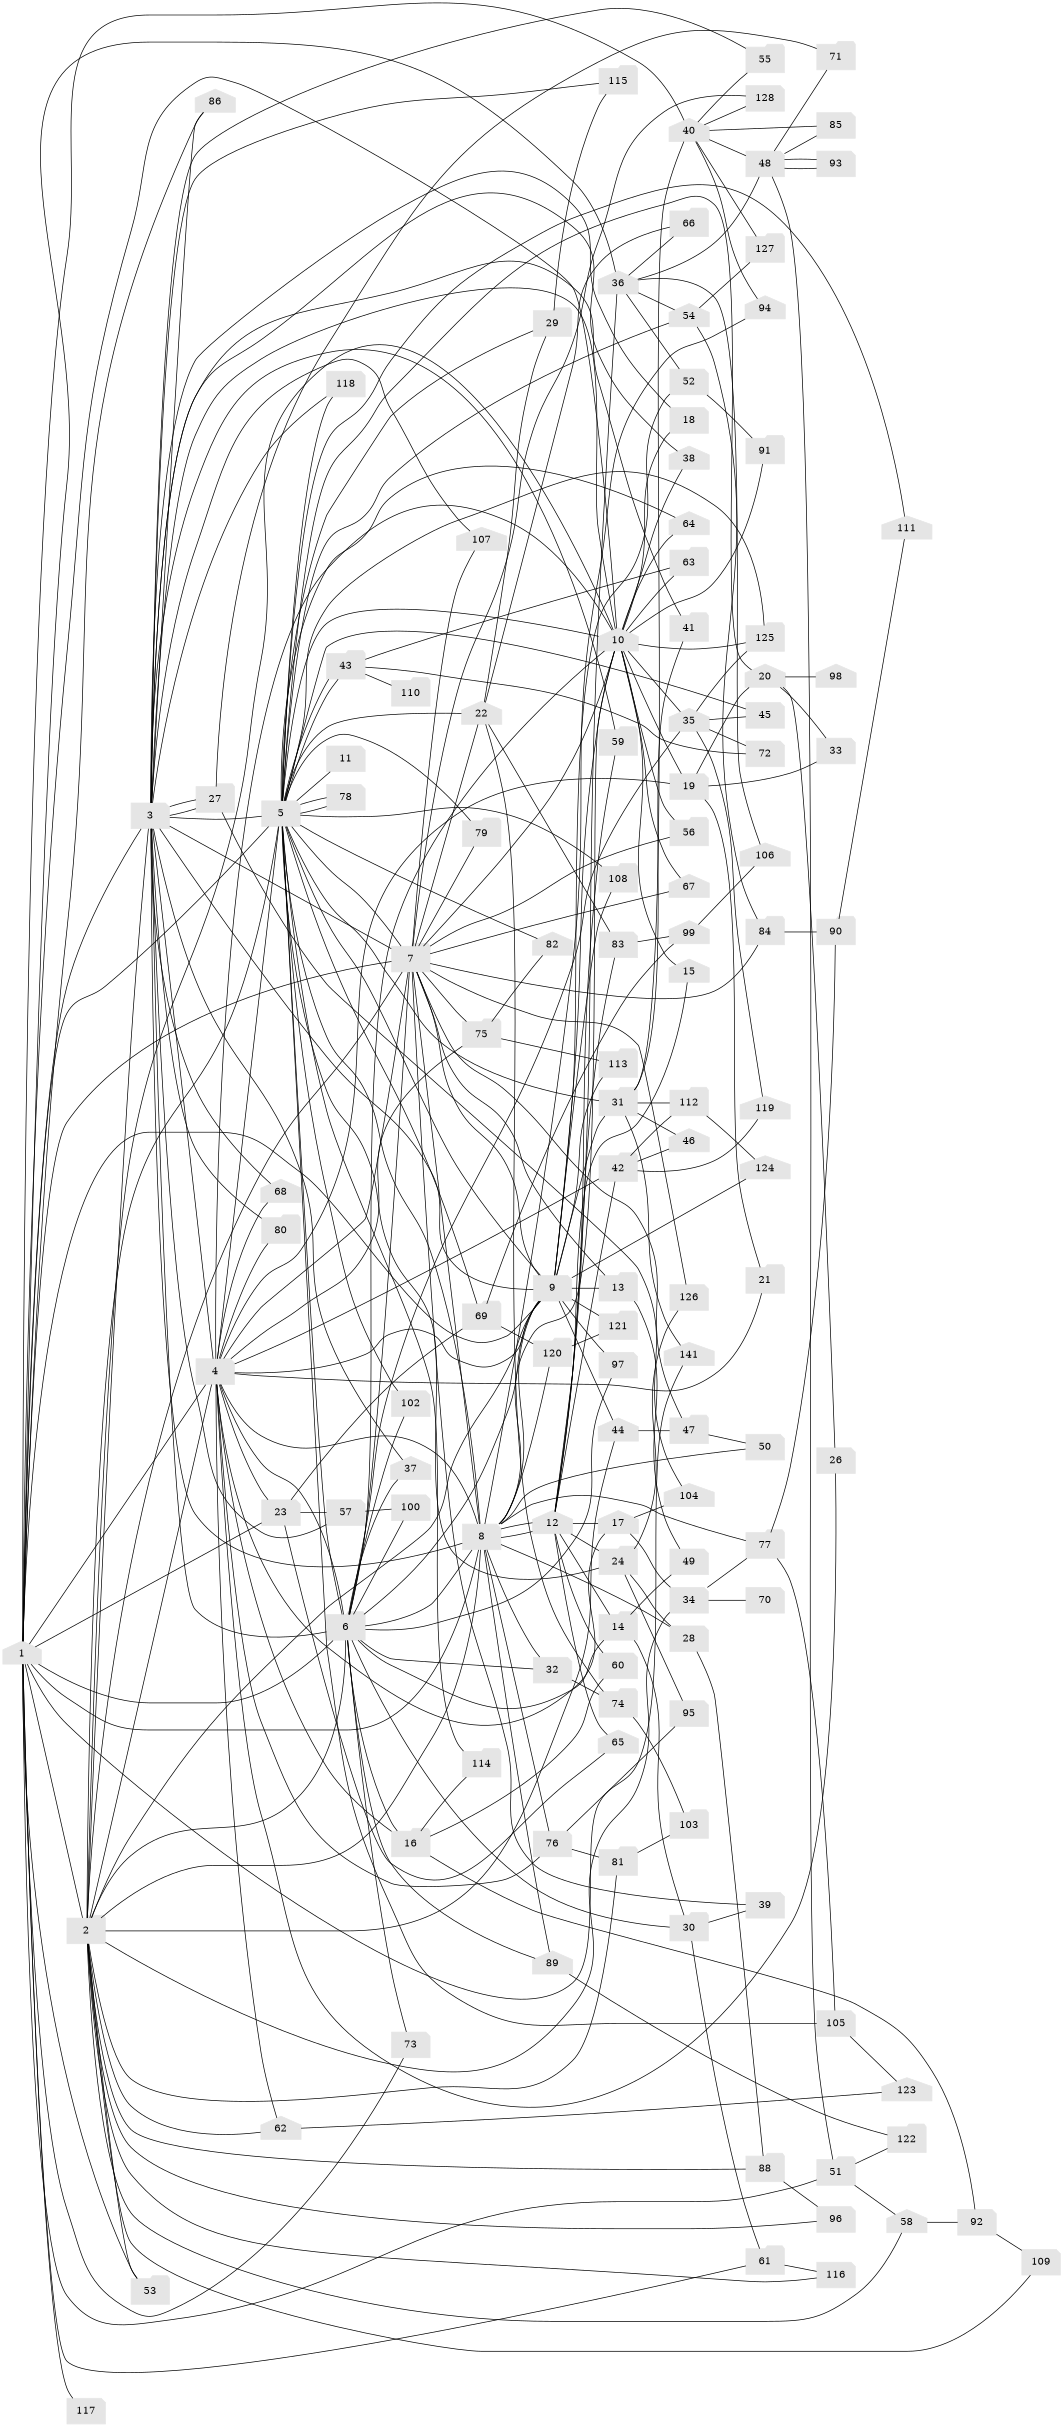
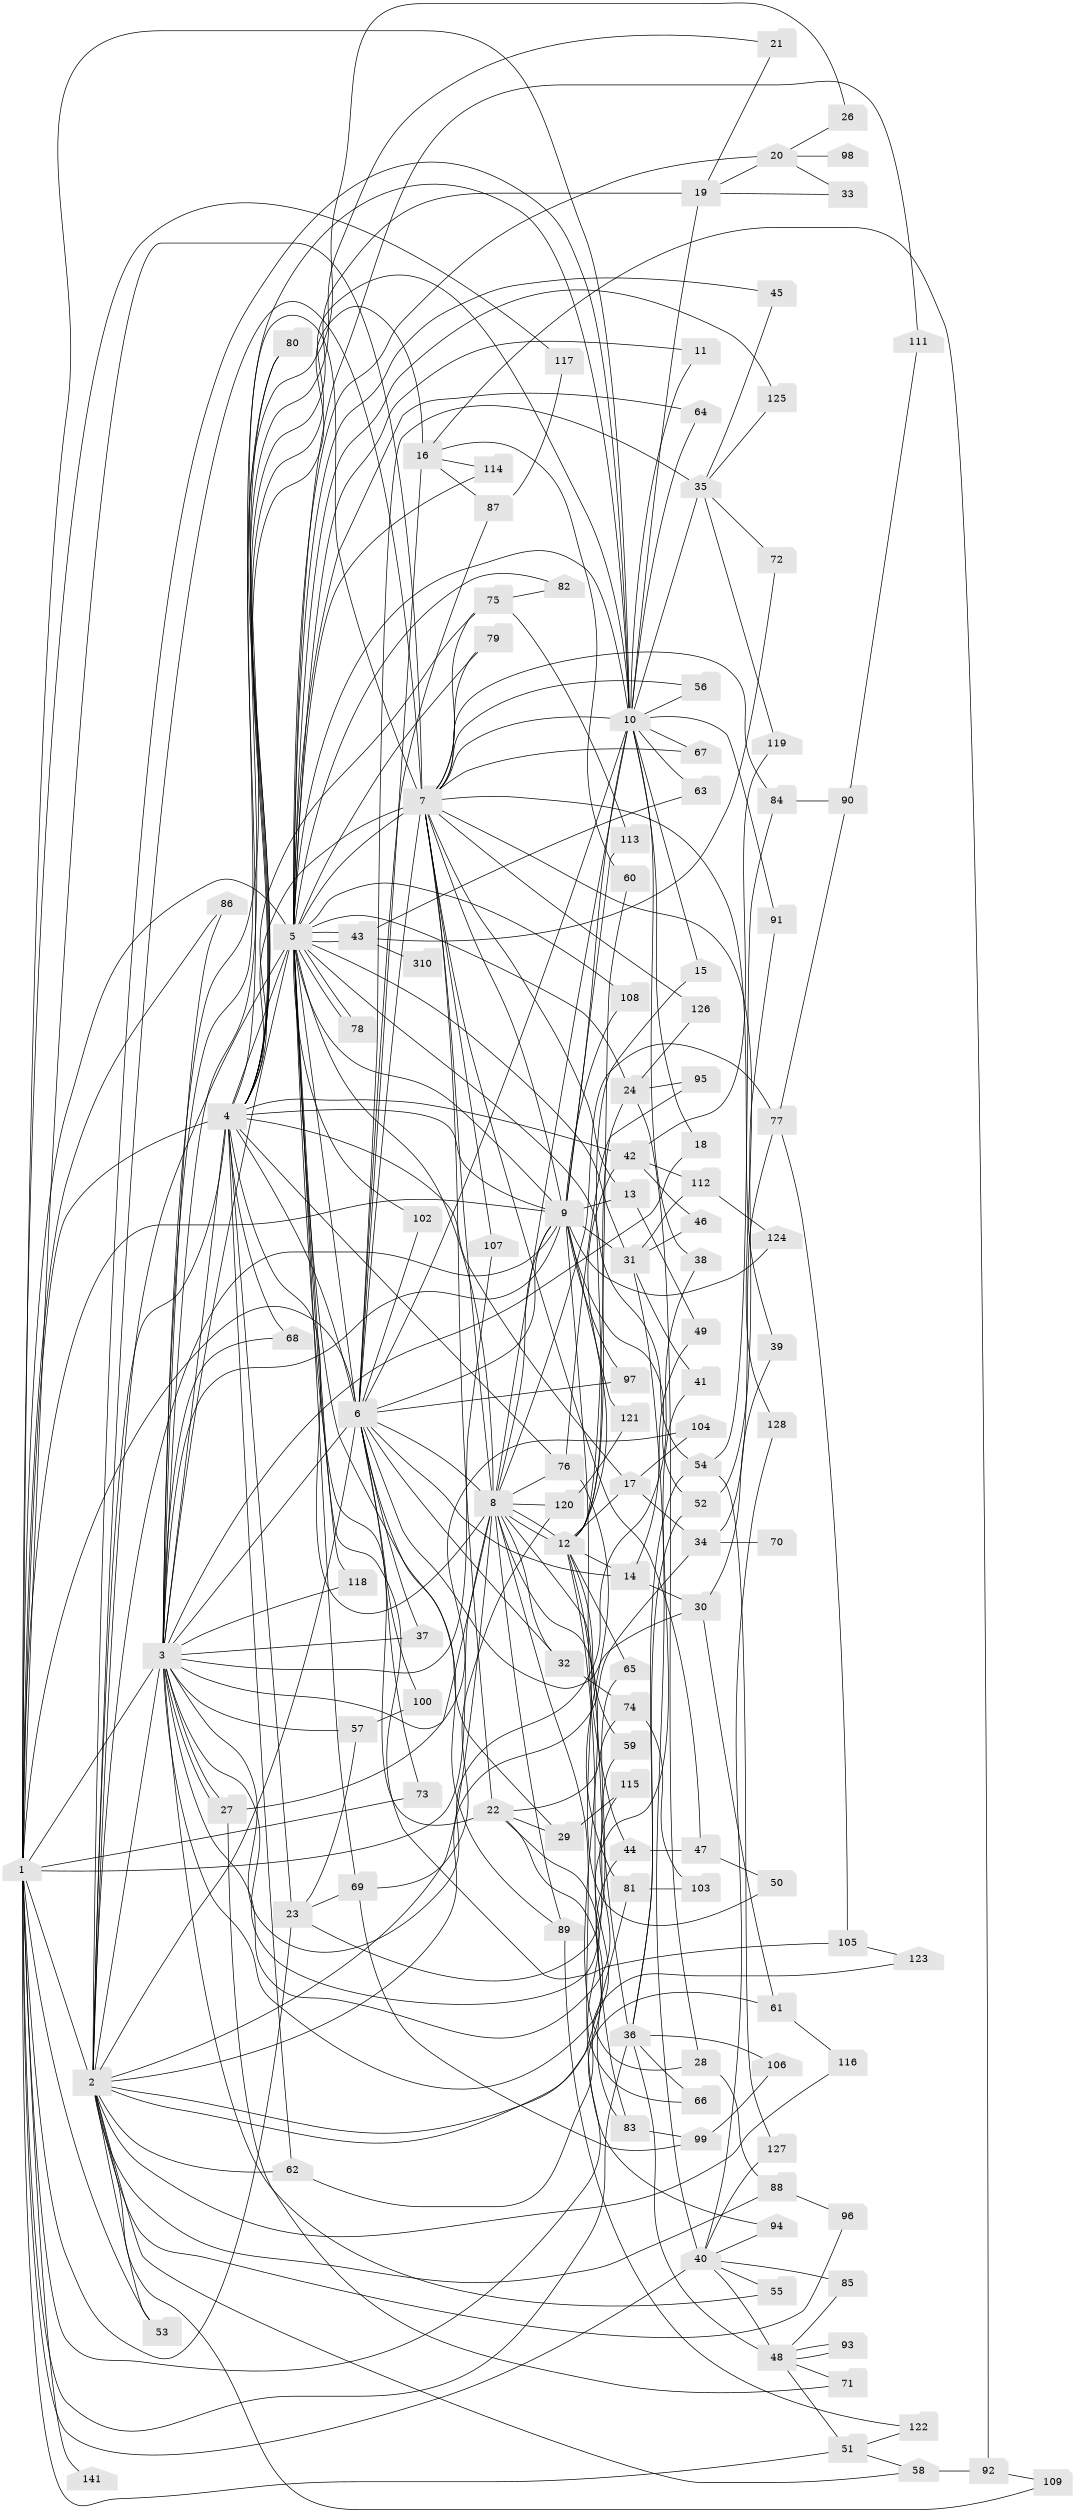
  graph {
    rankdir=LR
    node [color=gray90 shape=folder style=filled]
    1 [shape=house]
    2
    3 [shape=note]
    4 [shape=note]
    5 [shape=note]
    6
    7
    8 [shape=note]
    9 [shape=note]
    10 [shape=house]
    23 [shape=note]
    36 [shape=house]
    40 [shape=house]
    51
    53
    61
    73 [shape=note]
    86 [shape=house]
    n19 [label=141 shape=house]
    117 [shape=note]
    34 [shape=note]
    44 [shape=house]
    58 [shape=house]
    62 [shape=house]
    81
    88
    96 [shape=note]
    109 [shape=note]
    116 [shape=note]
    18 [shape=note]
    27
    37 [shape=house]
    38 [shape=house]
    41
    55
    57 [shape=note]
    59
    68 [shape=house]
    80
    107 [shape=house]
    115
    118 [shape=note]
    16
    17 [shape=house]
    19 [shape=note]
    21
    26 [shape=note]
    42
    75
    76 [shape=note]
    11 [shape=note]
    20 [shape=house]
    22 [shape=house]
    24
    29
    31
    43
    45 [shape=note]
    54 [shape=house]
    64 [shape=house]
    69
    78 [shape=note]
    79
    82 [shape=house]
    102 [shape=note]
    105 [shape=note]
    108
    111 [shape=house]
    114
    125
    14
    30
    32 [shape=note]
    35 [shape=house]
+   87 [shape=note]
    89 [shape=house]
    97 [shape=note]
    100 [shape=note]
    13
    39 [shape=note]
    47
    56
    67 [shape=house]
    84
    126 [shape=note]
    128 [shape=note]
    12 [shape=house]
    28 [shape=note]
    50 [shape=note]
    77
    94 [shape=house]
    120
    52 [shape=note]
    113
    121
    124 [shape=house]
    15 [shape=house]
    63
    91
    65 [shape=house]
    66
    48 [shape=note]
    106 [shape=house]
    85 [shape=note]
    127
    122
    70 [shape=note]
    92 [shape=note]
    123 [shape=house]
    103
    104 [shape=house]
    71
    60 [shape=note]
    33 [shape=note]
    46 [shape=house]
    112
    119 [shape=house]
    95 [shape=note]
    98 [shape=house]
    83 [shape=note]
    74
-   110
+   110 [label=310]
    72 [shape=note]
    99 [shape=house]
    49 [shape=note]
    90
    93 [shape=note]
    1 -- 2
    1 -- 3
    1 -- 4
    1 -- 5
    1 -- 6
    1 -- 7
    1 -- 8
    1 -- 9
    1 -- 10
    1 -- 23
    1 -- 36
    1 -- 40
    1 -- 51
    1 -- 53
    1 -- 61
    1 -- 73
    1 -- 86
    1 -- n19
    1 -- 117
    2 -- 3
    2 -- 4
    2 -- 5
    2 -- 6
    2 -- 7
    2 -- 8
    2 -- 9
    2 -- 10
    2 -- 53
    2 -- 34
    2 -- 44
    2 -- 58
    2 -- 62
    2 -- 81
    2 -- 88
    2 -- 96
    2 -- 109
    2 -- 116
    3 -- 4
    3 -- 5
    3 -- 6
    3 -- 7
    3 -- 8
    3 -- 9
    3 -- 10
    3 -- 86
    3 -- 18
    3 -- 27
    3 -- 27
    3 -- 37
    3 -- 38
    3 -- 41
    3 -- 55
    3 -- 57
    3 -- 59
    3 -- 68
    3 -- 80
    3 -- 107
    3 -- 115
    3 -- 118
    4 -- 5
    4 -- 6
    4 -- 7
    4 -- 8
    4 -- 9
    4 -- 10
    4 -- 23
    4 -- 62
    4 -- 68
    4 -- 80
    4 -- 16
    4 -- 17
    4 -- 19
    4 -- 21
    4 -- 26
    4 -- 42
    4 -- 75
    4 -- 76
    5 -- 6
    5 -- 7
    5 -- 8
    5 -- 9
    5 -- 10
    5 -- 118
    5 -- 11
    5 -- 20
    5 -- 22
    5 -- 24
    5 -- 29
    5 -- 31
    5 -- 43
    5 -- 43
    5 -- 45
    5 -- 54
    5 -- 64
    5 -- 69
    5 -- 78
    5 -- 78
    5 -- 79
    5 -- 82
    5 -- 102
    5 -- 105
    5 -- 108
    5 -- 111
    5 -- 114
    5 -- 125
    6 -- 7
    6 -- 8
    6 -- 9
    6 -- 10
    6 -- 73
    6 -- 37
    6 -- 16
    6 -- 102
    6 -- 14
    6 -- 30
    6 -- 32
    6 -- 35
+   6 -- 87
    6 -- 89
    6 -- 97
    6 -- 100
    7 -- 8
    7 -- 9
    7 -- 10
    7 -- 107
    7 -- 75
    7 -- 22
    7 -- 79
    7 -- 13
    7 -- 39
    7 -- 47
    7 -- 56
    7 -- 67
    7 -- 84
    7 -- 126
    7 -- 128
    8 -- 9
    8 -- 10
    8 -- 76
    8 -- 32
    8 -- 89
    8 -- 12
    8 -- 12
    8 -- 28
    8 -- 50
    8 -- 77
    8 -- 94
    8 -- 120
    9 -- 10
    9 -- 44
    9 -- 31
    9 -- 108
    9 -- 97
    9 -- 13
    9 -- 52
    9 -- 113
    9 -- 121
    9 -- 124
    10 -- 18
    10 -- 38
    10 -- 19
-   10 -- 125
+   10 -- 11
    10 -- 64
    10 -- 35
    10 -- 56
    10 -- 67
    10 -- 15
    10 -- 63
    10 -- 91
    23 -- 57
    23 -- 69
    23 -- 65
    36 -- 54
    36 -- 52
    36 -- 66
    36 -- 48
    36 -- 106
    40 -- 55
    40 -- 128
    40 -- 94
    40 -- 48
    40 -- 85
    40 -- 127
    51 -- 58
    51 -- 122
    61 -- 116
    34 -- 77
    34 -- 70
    44 -- 47
    58 -- 92
    62 -- 123
    81 -- 103
    88 -- 96
    27 -- 104
    27 -- 71
    57 -- 100
    16 -- 114
+   16 -- 87
    16 -- 92
    16 -- 60
    17 -- 34
    17 -- 104
    19 -- 21
    19 -- 20
    19 -- 33
    42 -- 46
    42 -- 112
    42 -- 119
    75 -- 82
    75 -- 113
    76 -- 81
    76 -- 95
    20 -- 26
    20 -- 33
    20 -- 98
    22 -- 29
    22 -- 66
    22 -- 83
    22 -- 74
    24 -- 126
    24 -- 28
    24 -- 95
    29 -- 115
    31 -- 40
-   31 -- n19
    31 -- 41
    31 -- 46
    31 -- 112
    43 -- 63
    43 -- 110
    43 -- 72
    54 -- 84
    54 -- 127
    69 -- 120
    69 -- 99
    105 -- 123
    14 -- 30
    14 -- 49
    30 -- 61
    30 -- 39
    32 -- 74
    35 -- 45
    35 -- 125
    35 -- 119
    35 -- 72
+   87 -- 117
    89 -- 122
    13 -- 49
    47 -- 50
    84 -- 90
    12 -- 36
    12 -- 59
    12 -- 17
    12 -- 42
    12 -- 24
    12 -- 14
    12 -- 15
    12 -- 65
    12 -- 60
    12 -- 83
    28 -- 88
    77 -- 105
    77 -- 90
    120 -- 121
    52 -- 91
    48 -- 51
    48 -- 85
    48 -- 71
    48 -- 93
    48 -- 93
    92 -- 109
    112 -- 124
    83 -- 99
    74 -- 103
    99 -- 106
    90 -- 111
  }
